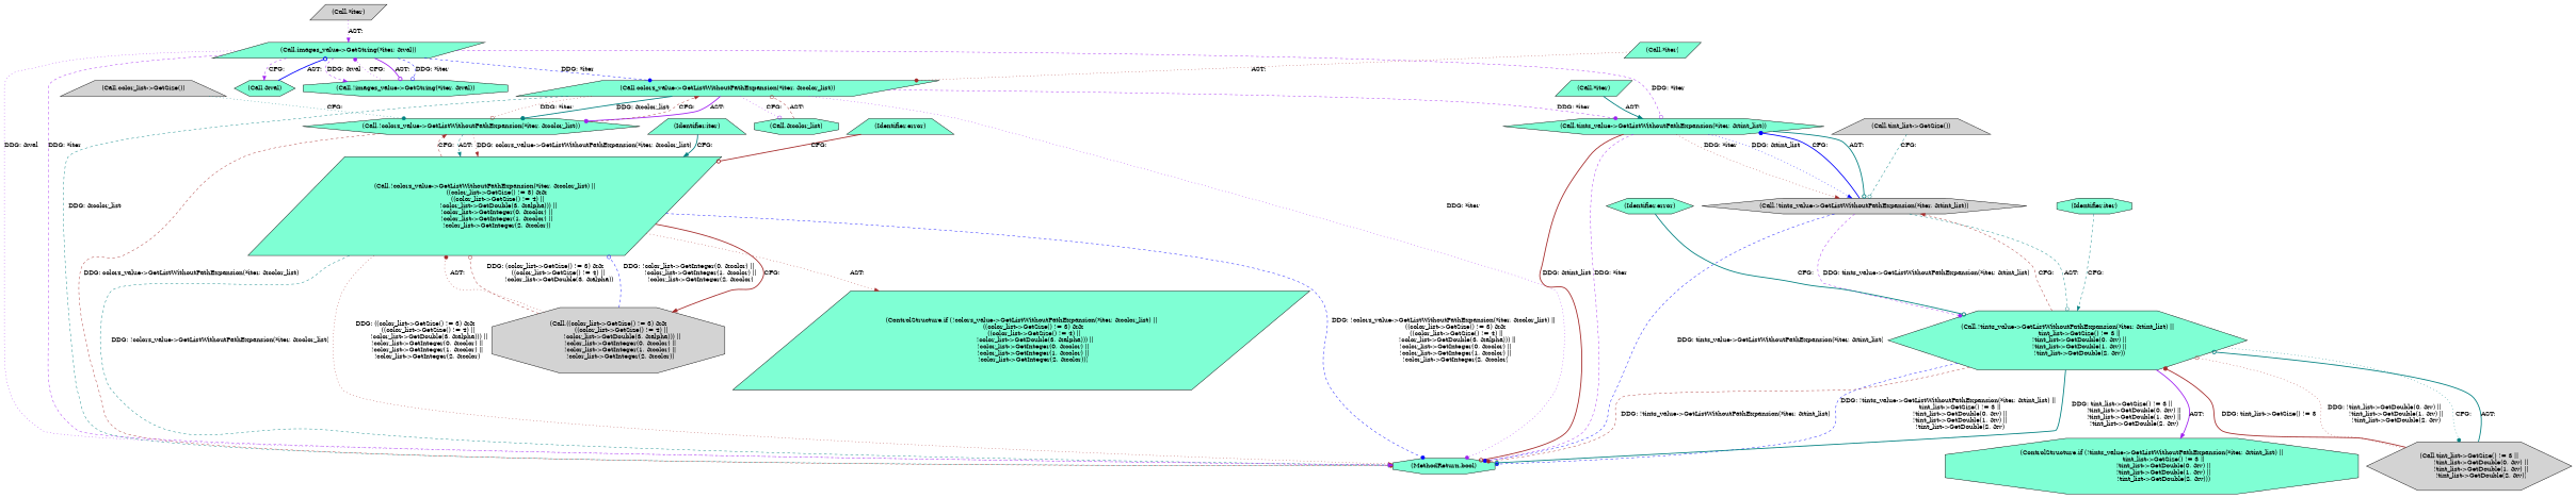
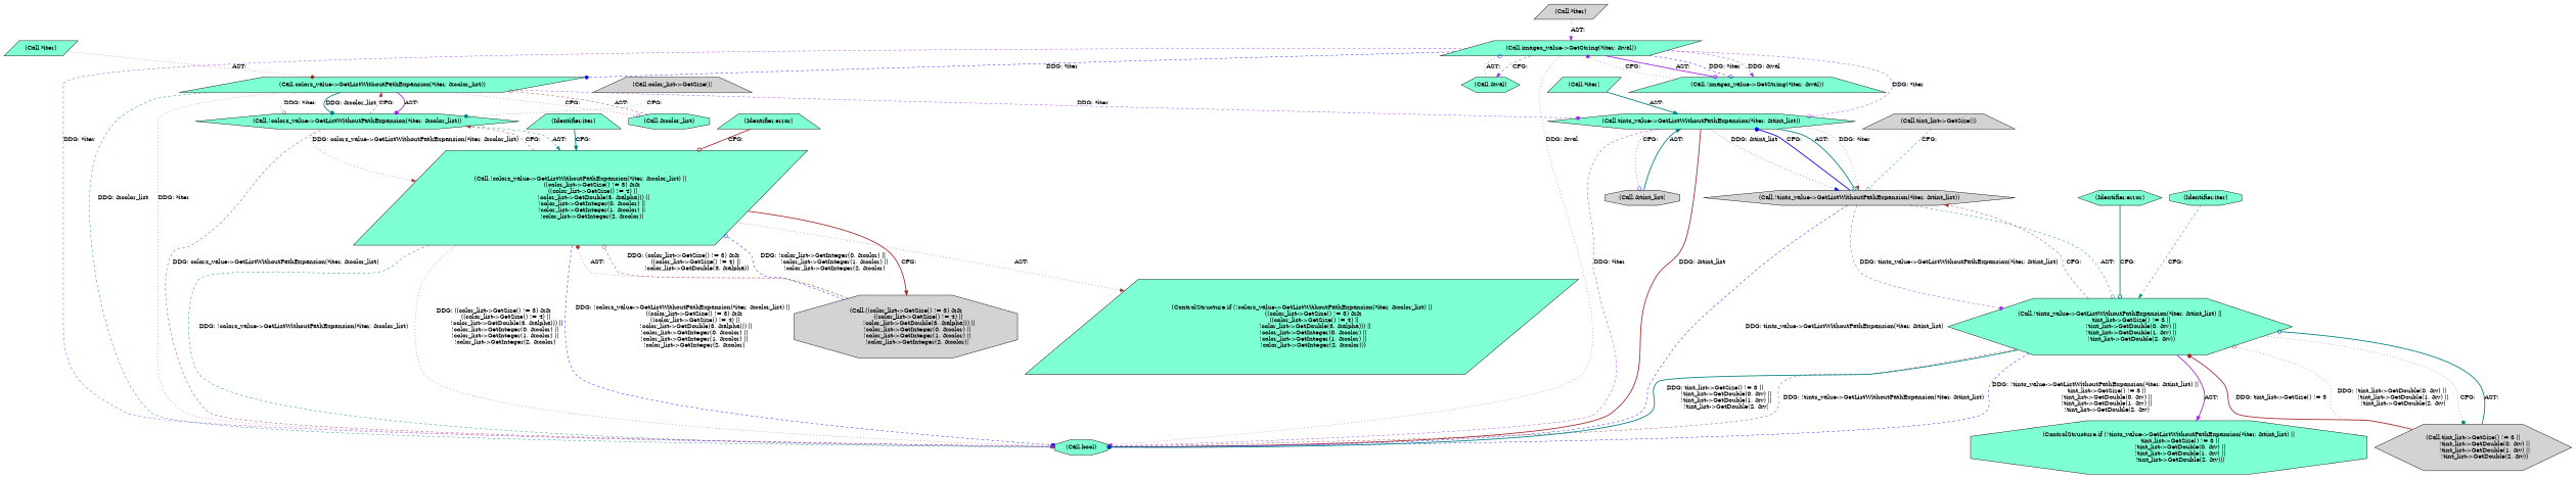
  digraph {
    node [fillcolor=aquamarine shape=parallelogram style=filled]
    edge [arrowhead=normal color=brown style=dashed]
    n1 [label="(Call,colors_value->GetListWithoutPathExpansion(*iter, &color_list))"]
    n2 [label="(Call,!colors_value->GetListWithoutPathExpansion(*iter, &color_list))" shape=hexagon]
    n3 [label="(Call,tints_value->GetListWithoutPathExpansion(*iter, &tint_list))" shape=hexagon]
-   n4 [label="(MethodReturn,bool)" shape=octagon]
+   n4 [label="(Call,bool)" shape=octagon]
    n5 [label="(Call,&color_list)" shape=octagon]
    n6 [label="(Call,!colors_value->GetListWithoutPathExpansion(*iter, &color_list) ||\n            ((color_list->GetSize() != 3) &&\n             ((color_list->GetSize() != 4) ||\n              !color_list->GetDouble(3, &alpha))) ||\n            !color_list->GetInteger(0, &color) ||\n            !color_list->GetInteger(1, &color) ||\n            !color_list->GetInteger(2, &color))"]
    n7 [fillcolor=lightgrey label="(Call,!tints_value->GetListWithoutPathExpansion(*iter, &tint_list))" shape=hexagon]
+   n8 [fillcolor=lightgrey label="(Call,&tint_list)" shape=octagon]
    n9 [label="(Call,images_value->GetString(*iter, &val))"]
    n10 [label="(Call,&val)" shape=hexagon]
-   n11 [label="(Call,!images_value->GetString(*iter, &val))" shape=octagon]
+   n11 [label="(Call,!images_value->GetString(*iter, &val))" shape=trapezium]
    n12 [fillcolor=lightgrey label="(Call,((color_list->GetSize() != 3) &&\n             ((color_list->GetSize() != 4) ||\n              !color_list->GetDouble(3, &alpha))) ||\n            !color_list->GetInteger(0, &color) ||\n            !color_list->GetInteger(1, &color) ||\n            !color_list->GetInteger(2, &color))" shape=octagon]
    n13 [label="(ControlStructure,if (!colors_value->GetListWithoutPathExpansion(*iter, &color_list) ||\n            ((color_list->GetSize() != 3) &&\n             ((color_list->GetSize() != 4) ||\n              !color_list->GetDouble(3, &alpha))) ||\n            !color_list->GetInteger(0, &color) ||\n            !color_list->GetInteger(1, &color) ||\n            !color_list->GetInteger(2, &color)))"]
    n14 [label="(Call,!tints_value->GetListWithoutPathExpansion(*iter, &tint_list) ||\n            tint_list->GetSize() != 3 ||\n            !tint_list->GetDouble(0, &v) ||\n            !tint_list->GetDouble(1, &v) ||\n            !tint_list->GetDouble(2, &v))" shape=hexagon]
    n15 [fillcolor=lightgrey label="(Call,tint_list->GetSize() != 3 ||\n            !tint_list->GetDouble(0, &v) ||\n            !tint_list->GetDouble(1, &v) ||\n            !tint_list->GetDouble(2, &v))" shape=hexagon]
    n16 [label="(ControlStructure,if (!tints_value->GetListWithoutPathExpansion(*iter, &tint_list) ||\n            tint_list->GetSize() != 3 ||\n            !tint_list->GetDouble(0, &v) ||\n            !tint_list->GetDouble(1, &v) ||\n            !tint_list->GetDouble(2, &v)))" shape=octagon]
    n17 [label="(Call,*iter)"]
    n18 [label="(Identifier,iter)" shape=trapezium]
    n19 [label="(Identifier,iter)" shape=octagon]
    n20 [fillcolor=lightgrey label="(Call,*iter)"]
    n21 [fillcolor=lightgrey label="(Call,color_list->GetSize())" shape=trapezium]
    n22 [label="(Call,*iter)"]
    n23 [fillcolor=lightgrey label="(Call,tint_list->GetSize())" shape=trapezium]
    n24 [label="(Identifier,error)" shape=trapezium]
    n25 [label="(Identifier,error)" shape=hexagon]
    n1 -> n2 [arrowhead=dot color=purple label="AST: " style=bold]
    n1 -> n2 [arrowhead=odot label="DDG: *iter" style=dotted]
    n1 -> n2 [arrowhead=dot color=teal label="DDG: &color_list" style=bold]
    n1 -> n3 [arrowhead=dot color=purple label="DDG: *iter"]
    n1 -> n4 [color=teal label="DDG: &color_list"]
    n1 -> n4 [arrowhead=dot color=purple label="DDG: *iter" style=dotted]
    n1 -> n5 [arrowhead=odot color=purple label="CFG: " style=dotted]
    n2 -> n1 [label="CFG: "]
    n2 -> n4 [arrowhead=dot label="DDG: colors_value->GetListWithoutPathExpansion(*iter, &color_list)"]
    n2 -> n6 [color=teal label="AST: "]
    n2 -> n6 [label="DDG: colors_value->GetListWithoutPathExpansion(*iter, &color_list)" style=dotted]
    n3 -> n4 [arrowhead=dot color=purple label="DDG: *iter"]
    n3 -> n4 [arrowhead=odot label="DDG: &tint_list" style=bold]
    n3 -> n7 [arrowhead=odot color=teal label="AST: " style=bold]
    n3 -> n7 [label="DDG: *iter" style=dotted]
    n3 -> n7 [color=blue label="DDG: &tint_list" style=dotted]
+   n3 -> n8 [arrowhead=odot color=blue label="CFG: " style=dotted]
    n5 -> n1 [arrowhead=odot label="AST: "]
    n6 -> n2 [label="CFG: "]
    n6 -> n4 [arrowhead=dot color=blue label="DDG: !colors_value->GetListWithoutPathExpansion(*iter, &color_list) ||\n            ((color_list->GetSize() != 3) &&\n             ((color_list->GetSize() != 4) ||\n              !color_list->GetDouble(3, &alpha))) ||\n            !color_list->GetInteger(0, &color) ||\n            !color_list->GetInteger(1, &color) ||\n            !color_list->GetInteger(2, &color)"]
    n6 -> n4 [color=teal label="DDG: !colors_value->GetListWithoutPathExpansion(*iter, &color_list)"]
    n6 -> n4 [label="DDG: ((color_list->GetSize() != 3) &&\n             ((color_list->GetSize() != 4) ||\n              !color_list->GetDouble(3, &alpha))) ||\n            !color_list->GetInteger(0, &color) ||\n            !color_list->GetInteger(1, &color) ||\n            !color_list->GetInteger(2, &color)" style=dotted]
    n6 -> n12 [label="CFG: " style=bold]
    n6 -> n13 [label="AST: " style=dotted]
    n7 -> n3 [arrowhead=dot color=blue label="CFG: " style=bold]
    n7 -> n4 [arrowhead=dot color=blue label="DDG: tints_value->GetListWithoutPathExpansion(*iter, &tint_list)"]
    n7 -> n14 [arrowhead=odot color=teal label="AST: "]
    n7 -> n14 [arrowhead=dot color=purple label="DDG: tints_value->GetListWithoutPathExpansion(*iter, &tint_list)"]
+   n8 -> n3 [color=teal label="AST: " style=bold]
    n9 -> n1 [arrowhead=dot color=blue label="DDG: *iter"]
    n9 -> n3 [arrowhead=odot color=purple label="DDG: *iter"]
    n9 -> n4 [color=purple label="DDG: &val" style=dotted]
    n9 -> n4 [color=purple label="DDG: *iter"]
    n9 -> n10 [color=purple label="CFG: "]
    n9 -> n11 [arrowhead=odot color=purple label="AST: " style=bold]
    n9 -> n11 [arrowhead=odot color=blue label="DDG: *iter"]
    n9 -> n11 [color=purple label="DDG: &val"]
-   n10 -> n9 [arrowhead=odot color=blue label="AST: " style=bold]
+   n10 -> n9 [arrowhead=odot color=blue label="AST: " style=dotted]
    n11 -> n9 [arrowhead=dot color=purple label="CFG: " style=dotted]
    n12 -> n6 [arrowhead=dot label="AST: " style=dotted]
    n12 -> n6 [arrowhead=odot label="DDG: (color_list->GetSize() != 3) &&\n             ((color_list->GetSize() != 4) ||\n              !color_list->GetDouble(3, &alpha))"]
    n12 -> n6 [arrowhead=odot color=blue label="DDG: !color_list->GetInteger(0, &color) ||\n            !color_list->GetInteger(1, &color) ||\n            !color_list->GetInteger(2, &color)"]
    n14 -> n4 [arrowhead=dot label="DDG: !tints_value->GetListWithoutPathExpansion(*iter, &tint_list)"]
    n14 -> n4 [arrowhead=dot color=blue label="DDG: !tints_value->GetListWithoutPathExpansion(*iter, &tint_list) ||\n            tint_list->GetSize() != 3 ||\n            !tint_list->GetDouble(0, &v) ||\n            !tint_list->GetDouble(1, &v) ||\n            !tint_list->GetDouble(2, &v)"]
    n14 -> n4 [arrowhead=odot color=teal label="DDG: tint_list->GetSize() != 3 ||\n            !tint_list->GetDouble(0, &v) ||\n            !tint_list->GetDouble(1, &v) ||\n            !tint_list->GetDouble(2, &v)" style=bold]
    n14 -> n7 [label="CFG: "]
    n14 -> n15 [arrowhead=dot color=teal label="CFG: " style=dotted]
    n14 -> n16 [color=purple label="AST: " style=bold]
    n15 -> n14 [arrowhead=odot color=teal label="AST: " style=bold]
    n15 -> n14 [arrowhead=dot label="DDG: tint_list->GetSize() != 3" style=bold]
    n15 -> n14 [arrowhead=odot label="DDG: !tint_list->GetDouble(0, &v) ||\n            !tint_list->GetDouble(1, &v) ||\n            !tint_list->GetDouble(2, &v)" style=dotted]
    n17 -> n1 [arrowhead=dot label="AST: " style=dotted]
    n18 -> n6 [color=teal label="CFG: " style=bold]
    n19 -> n14 [color=teal label="CFG: "]
    n20 -> n9 [color=purple label="AST: " style=dotted]
    n21 -> n2 [arrowhead=dot color=teal label="CFG: " style=dotted]
    n22 -> n3 [color=teal label="AST: " style=bold]
    n23 -> n7 [arrowhead=odot color=teal label="CFG: "]
    n24 -> n6 [arrowhead=odot label="CFG: " style=bold]
    n25 -> n14 [arrowhead=odot color=teal label="CFG: " style=bold]
  }
